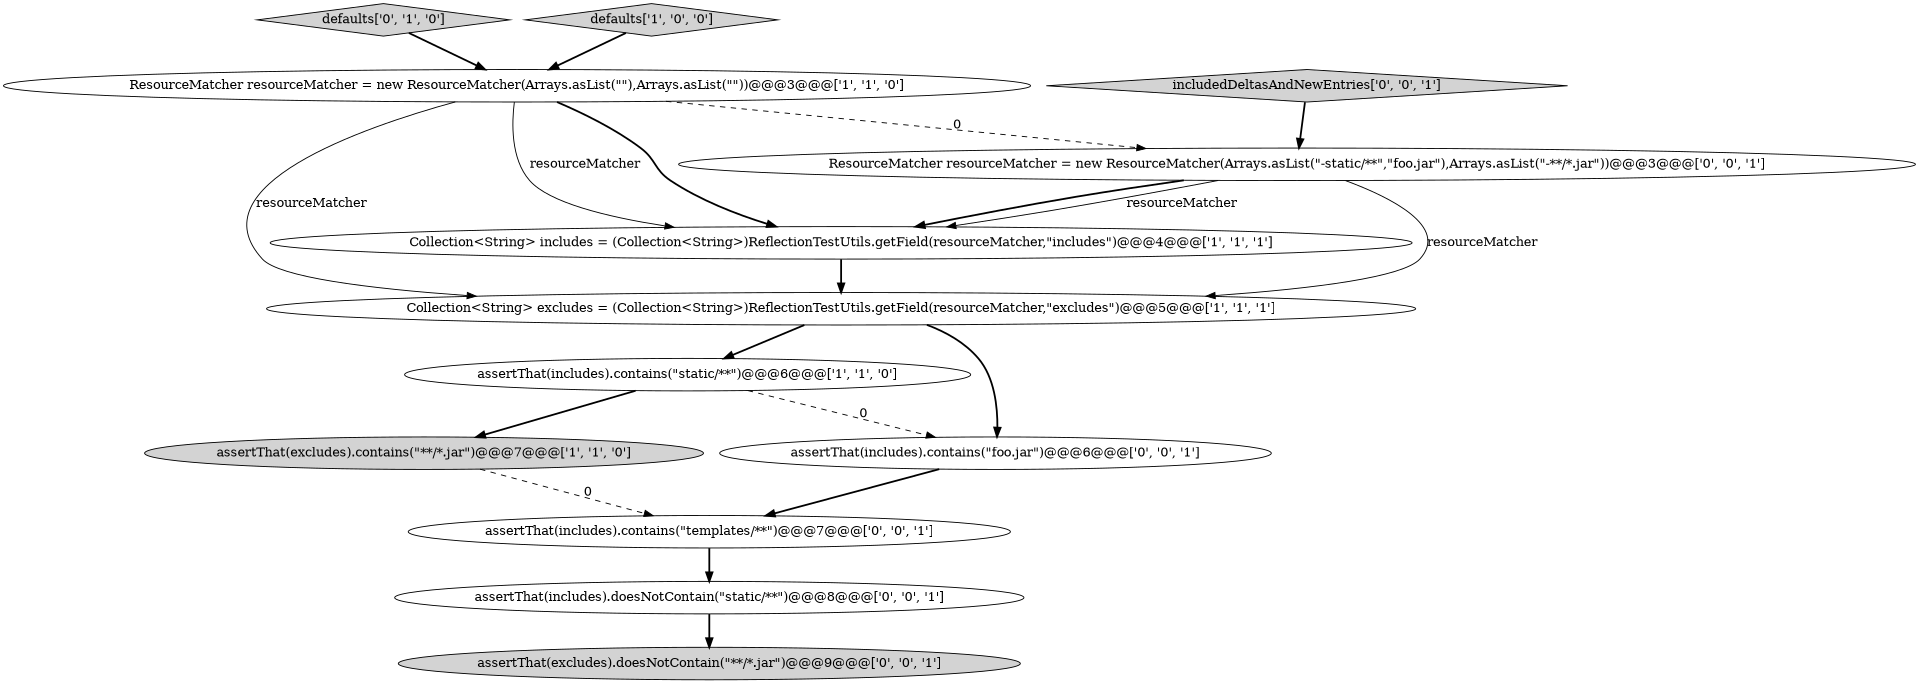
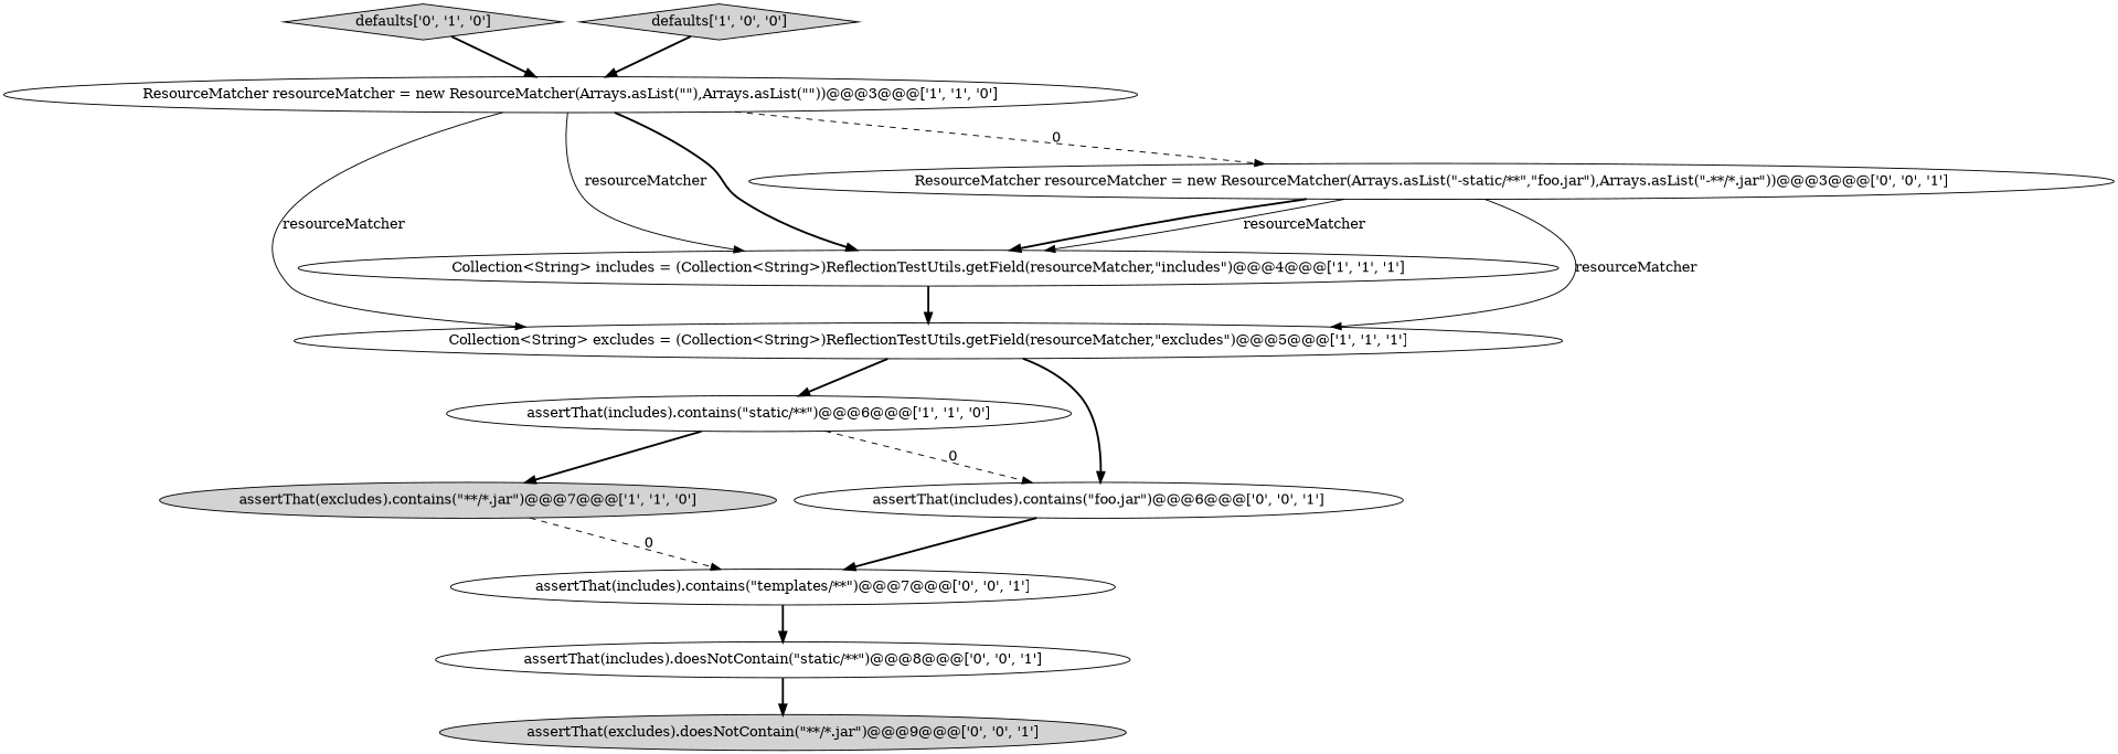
  digraph {
    node [fillcolor=white shape=ellipse style=filled]
    edge [style=bold]
    n1 [label="assertThat(includes).doesNotContain(\"static/**\")@@@8@@@['0', '0', '1']"]
    n2 [fillcolor=lightgray label="assertThat(excludes).doesNotContain(\"**/*.jar\")@@@9@@@['0', '0', '1']"]
    n3 [label="assertThat(includes).contains(\"templates/**\")@@@7@@@['0', '0', '1']"]
    n4 [fillcolor=lightgray label="assertThat(excludes).contains(\"**/*.jar\")@@@7@@@['1', '1', '0']"]
    n5 [label="ResourceMatcher resourceMatcher = new ResourceMatcher(Arrays.asList(\"\"),Arrays.asList(\"\"))@@@3@@@['1', '1', '0']"]
    n6 [label="Collection<String> includes = (Collection<String>)ReflectionTestUtils.getField(resourceMatcher,\"includes\")@@@4@@@['1', '1', '1']"]
    n7 [label="ResourceMatcher resourceMatcher = new ResourceMatcher(Arrays.asList(\"-static/**\",\"foo.jar\"),Arrays.asList(\"-**/*.jar\"))@@@3@@@['0', '0', '1']"]
    n8 [label="Collection<String> excludes = (Collection<String>)ReflectionTestUtils.getField(resourceMatcher,\"excludes\")@@@5@@@['1', '1', '1']"]
    n9 [label="assertThat(includes).contains(\"static/**\")@@@6@@@['1', '1', '0']"]
    n10 [label="assertThat(includes).contains(\"foo.jar\")@@@6@@@['0', '0', '1']"]
-   n11 [fillcolor=lightgray label="includedDeltasAndNewEntries['0', '0', '1']" shape=diamond]
    n12 [fillcolor=lightgray label="defaults['0', '1', '0']" shape=diamond]
    n13 [fillcolor=lightgray label="defaults['1', '0', '0']" shape=diamond]
    n1 -> n2
    n3 -> n1
    n4 -> n3 [label=0 style=dashed]
    n5 -> n6 [label=resourceMatcher style=solid]
    n5 -> n6
    n5 -> n7 [label=0 style=dashed]
    n5 -> n8 [label=resourceMatcher style=solid]
    n6 -> n8
    n7 -> n6
    n7 -> n6 [label=resourceMatcher style=solid]
    n7 -> n8 [label=resourceMatcher style=solid]
    n8 -> n9
    n8 -> n10
    n9 -> n4
    n9 -> n10 [label=0 style=dashed]
    n10 -> n3
-   n11 -> n7
    n12 -> n5
    n13 -> n5
  }
